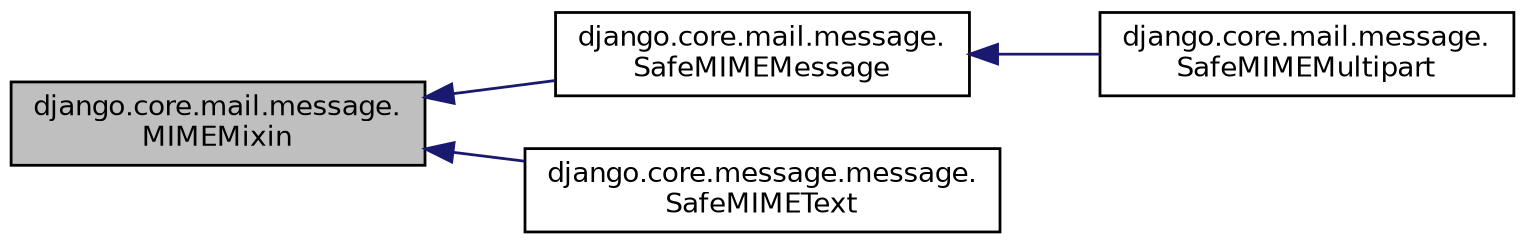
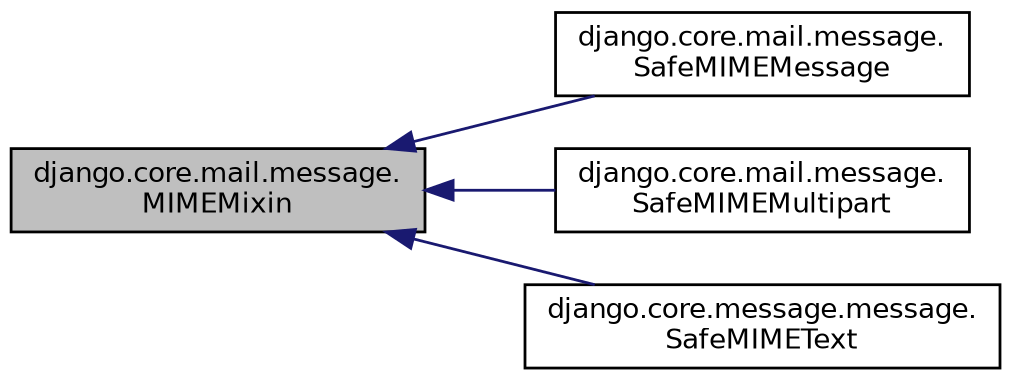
  digraph {
    rankdir=LR
    node [color=black fillcolor=white fontname=Helvetica fontsize=10 shape=record style=filled]
    edge [color=midnightblue dir=back fontname=Helvetica fontsize=10 labelfontname=Helvetica labelfontsize=10 style=solid]
    n1 [fillcolor=grey75 fontcolor=black height=0.2 label="django.core.mail.message.\lMIMEMixin" width=0.4]
    n2 [height=0.2 label="django.core.mail.message.\lSafeMIMEMessage" width=0.4]
    n3 [height=0.2 label="django.core.mail.message.\lSafeMIMEMultipart" width=0.4]
    n4 [height=0.2 label="django.core.message.message.\lSafeMIMEText" width=0.4]
    n1 -> n2
-   n2 -> n3
+   n1 -> n3
    n1 -> n4
  }
